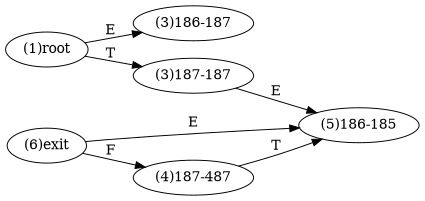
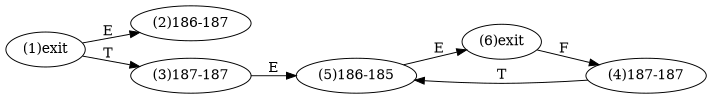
  digraph {
    rankdir=LR
-   n1 [label="(1)root"]
-   n2 [label="(3)186-187"]
+   n1 [label="(1)exit"]
+   n2 [label="(2)186-187"]
    n3 [label="(3)187-187"]
    n4 [label="(5)186-185"]
-   n5 [label="(4)187-487"]
+   n5 [label="(4)187-187"]
    n6 [label="(6)exit"]
    n1 -> n2 [label=E]
    n1 -> n3 [label=T]
    n3 -> n4 [label=E]
-   n6 -> n4 [label=E]
+   n4 -> n6 [label=E]
    n5 -> n4 [label=T]
    n6 -> n5 [label=F]
  }
